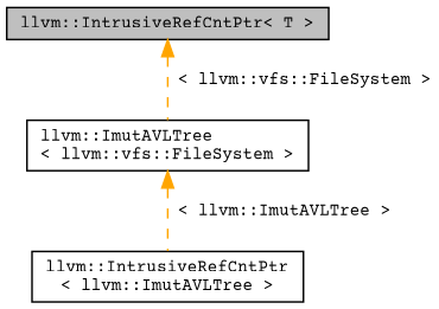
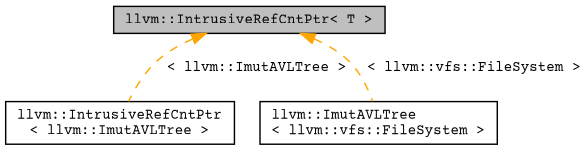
  digraph {
    fontname="Courier Prime"
    rankdir=TB
    node [color=black fontname="Courier Prime" fontsize=10 shape=record]
    edge [color=orange dir=back fontname="Courier Prime" fontsize=10 labelfontname=Helvetica labelfontsize=10 style=dashed]
    n1 [fillcolor=grey75 fontcolor=black height=0.2 label="llvm::IntrusiveRefCntPtr\< T \>" style=filled width=0.4]
    n2 [height=0.2 label="llvm::IntrusiveRefCntPtr\l\< llvm::ImutAVLTree \>" width=0.4]
    n3 [height=0.2 label="llvm::ImutAVLTree\l\< llvm::vfs::FileSystem \>" width=0.4]
-   n3 -> n2 [label=" \< llvm::ImutAVLTree \>"]
+   n1 -> n2 [label=" \< llvm::ImutAVLTree \>"]
    n1 -> n3 [label=" \< llvm::vfs::FileSystem \>"]
  }
